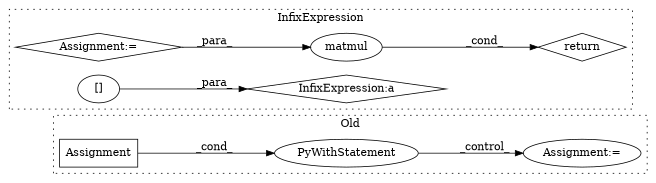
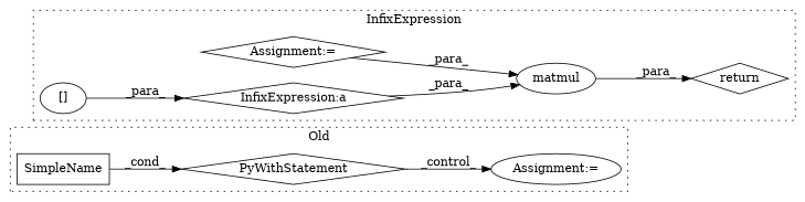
  digraph {
    rankdir=LR
    node [a=7 l=1 shape=diamond]
-   n1 [a=104 l="10,2" label=PyWithStatement s="15032,15073" shape=ellipse]
+   n1 [a=104 l="10,2" label=PyWithStatement s="15032,15073"]
    n2 [label="Assignment:=" s=15232 shape=ellipse]
-   n3 [a=42 label=Assignment shape=box l=""]
+   n3 [a=42 label=SimpleName shape=box l=""]
    n4 [a=32 l="7,1" label=matmul s="17208,17354" shape=ellipse]
    n5 [label="Assignment:=" s=17091]
    n6 [a=27 l=3 label="InfixExpression:a" s=17273]
    n7 [a=2 l="13,2" label="[]" s="17276,17351" shape=ellipse]
    n8 [a=41 l=7 label=return s=17190]
    subgraph cluster_1 {
      label=Old
      style=dotted
      n1
      n2
      n3
    }
    subgraph cluster_2 {
      label=InfixExpression
      style=dotted
      n4
      n5
      n6
      n7
      n8
    }
    n1 -> n2 [label=_control_]
    n3 -> n1 [label=_cond_]
-   n4 -> n8 [label=_cond_]
+   n4 -> n8 [label=_para_]
    n5 -> n4 [label=_para_]
+   n6 -> n4 [label=_para_]
    n7 -> n6 [label=_para_]
  }
